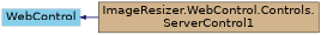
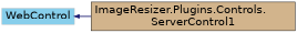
  digraph {
    rankdir=LR
    node [fontname=Helvetica fontsize=24 shape=record style=filled]
    n1 [color=grey75 fillcolor=skyblue height=0.2 label=WebControl width=0.4]
-   n2 [color=black fillcolor=tan height=0.2 label="ImageResizer.WebControl.Controls.\lServerControl1" width=0.4]
+   n2 [color=black fillcolor=tan height=0.2 label="ImageResizer.Plugins.Controls.\lServerControl1" width=0.4]
    n1 -> n2 [color=midnightblue dir=back fontname=Helvetica fontsize=24 labelfontname=Helvetica labelfontsize=24 style=bold]
  }
